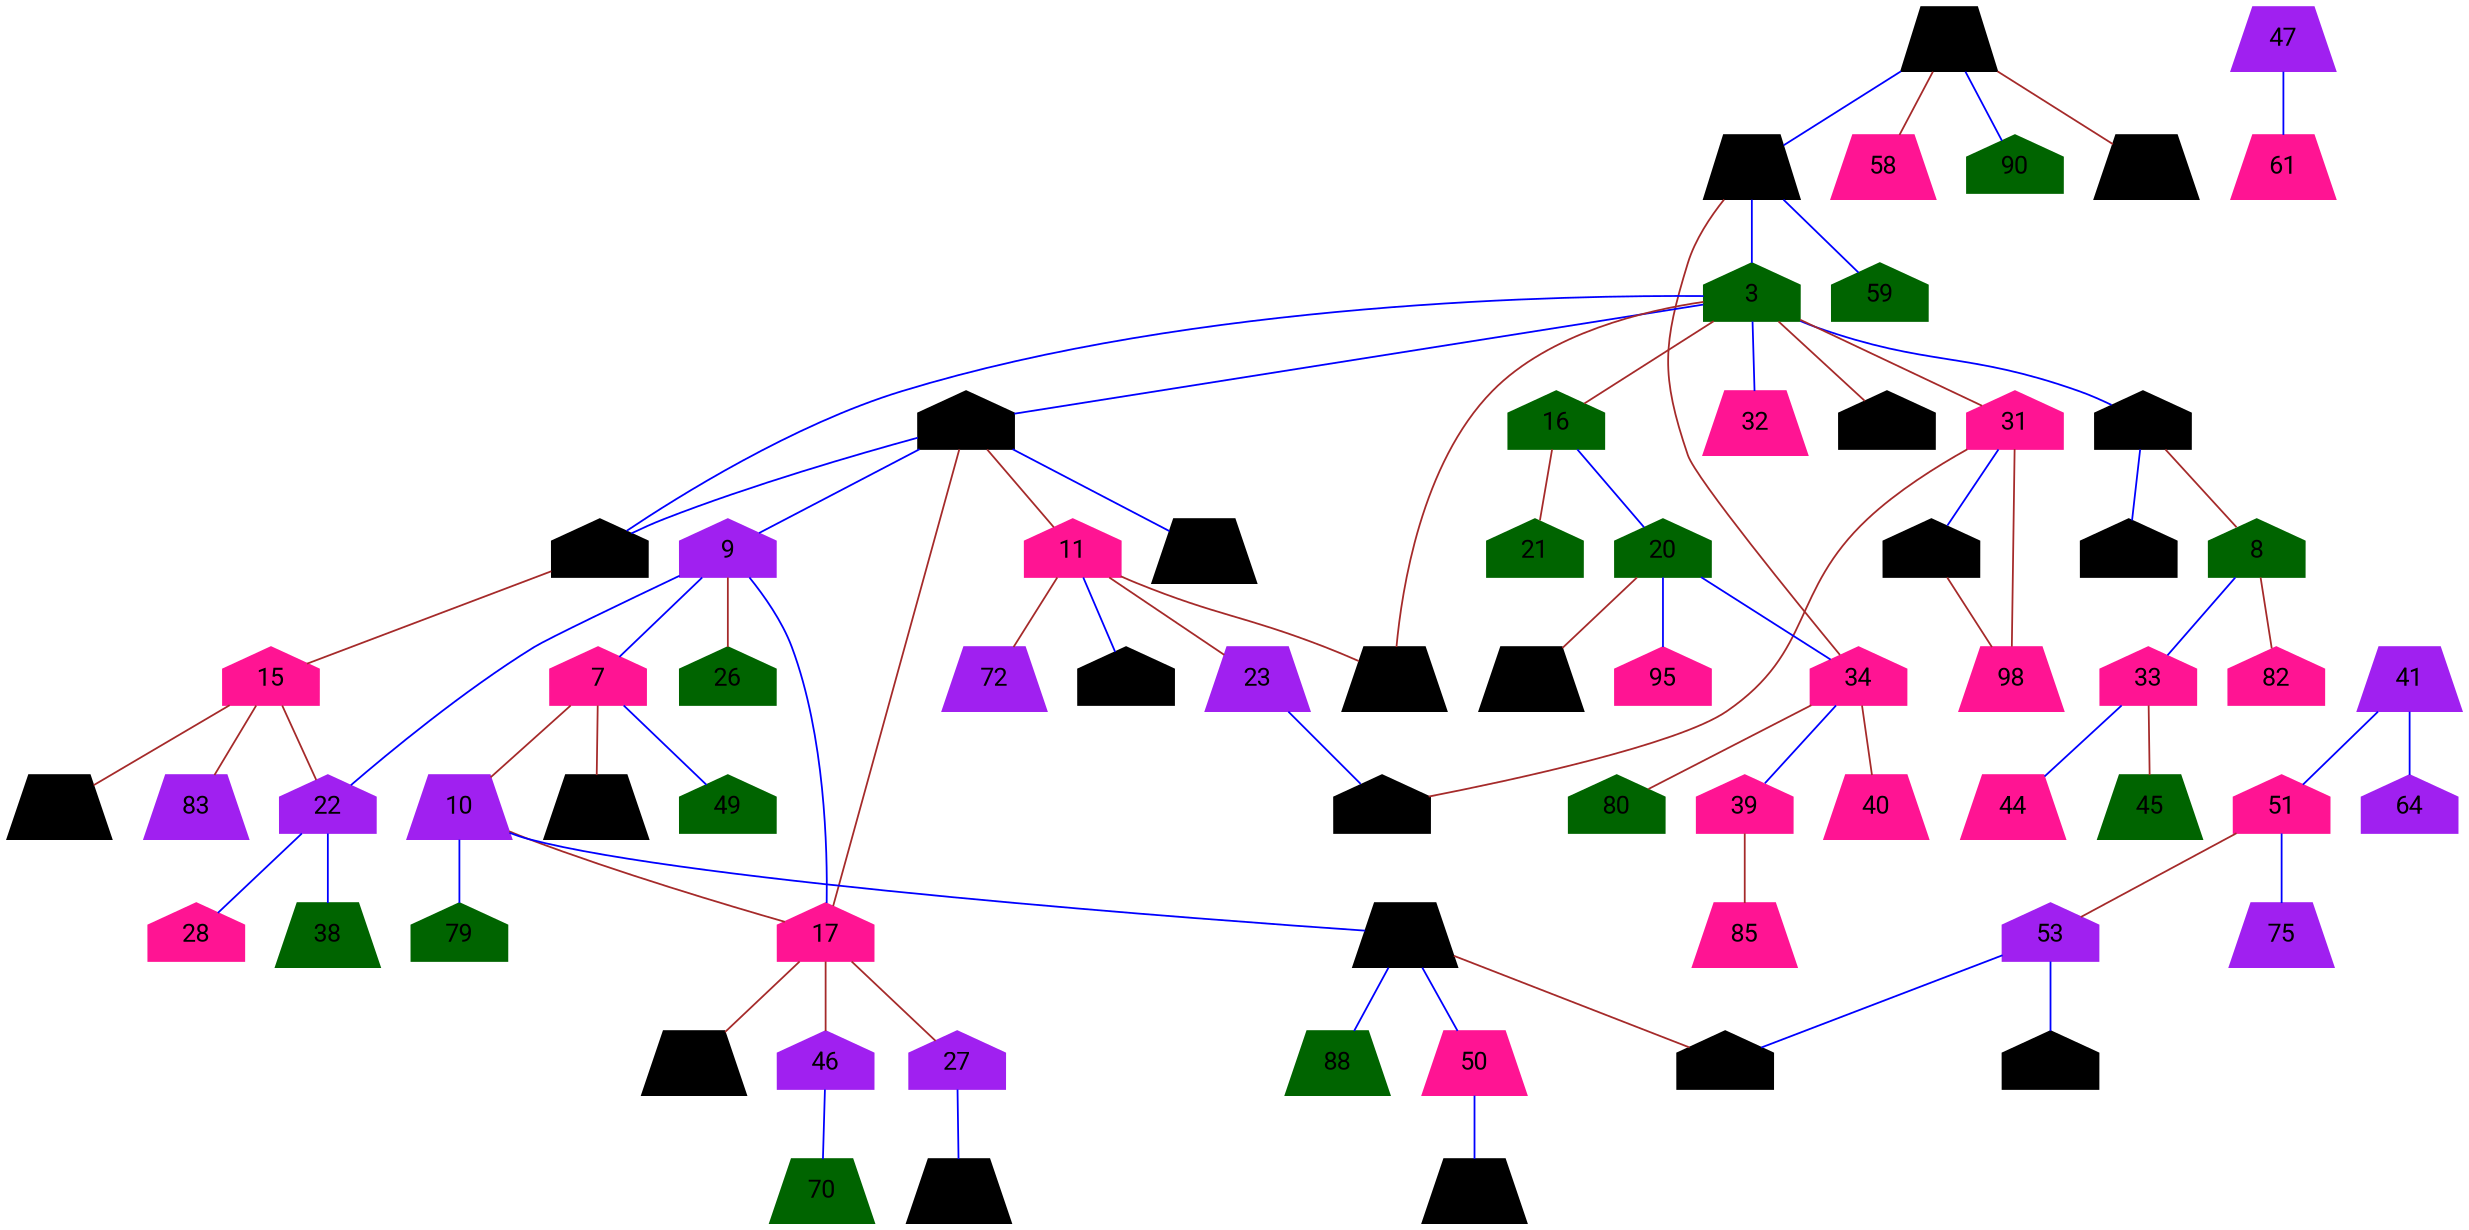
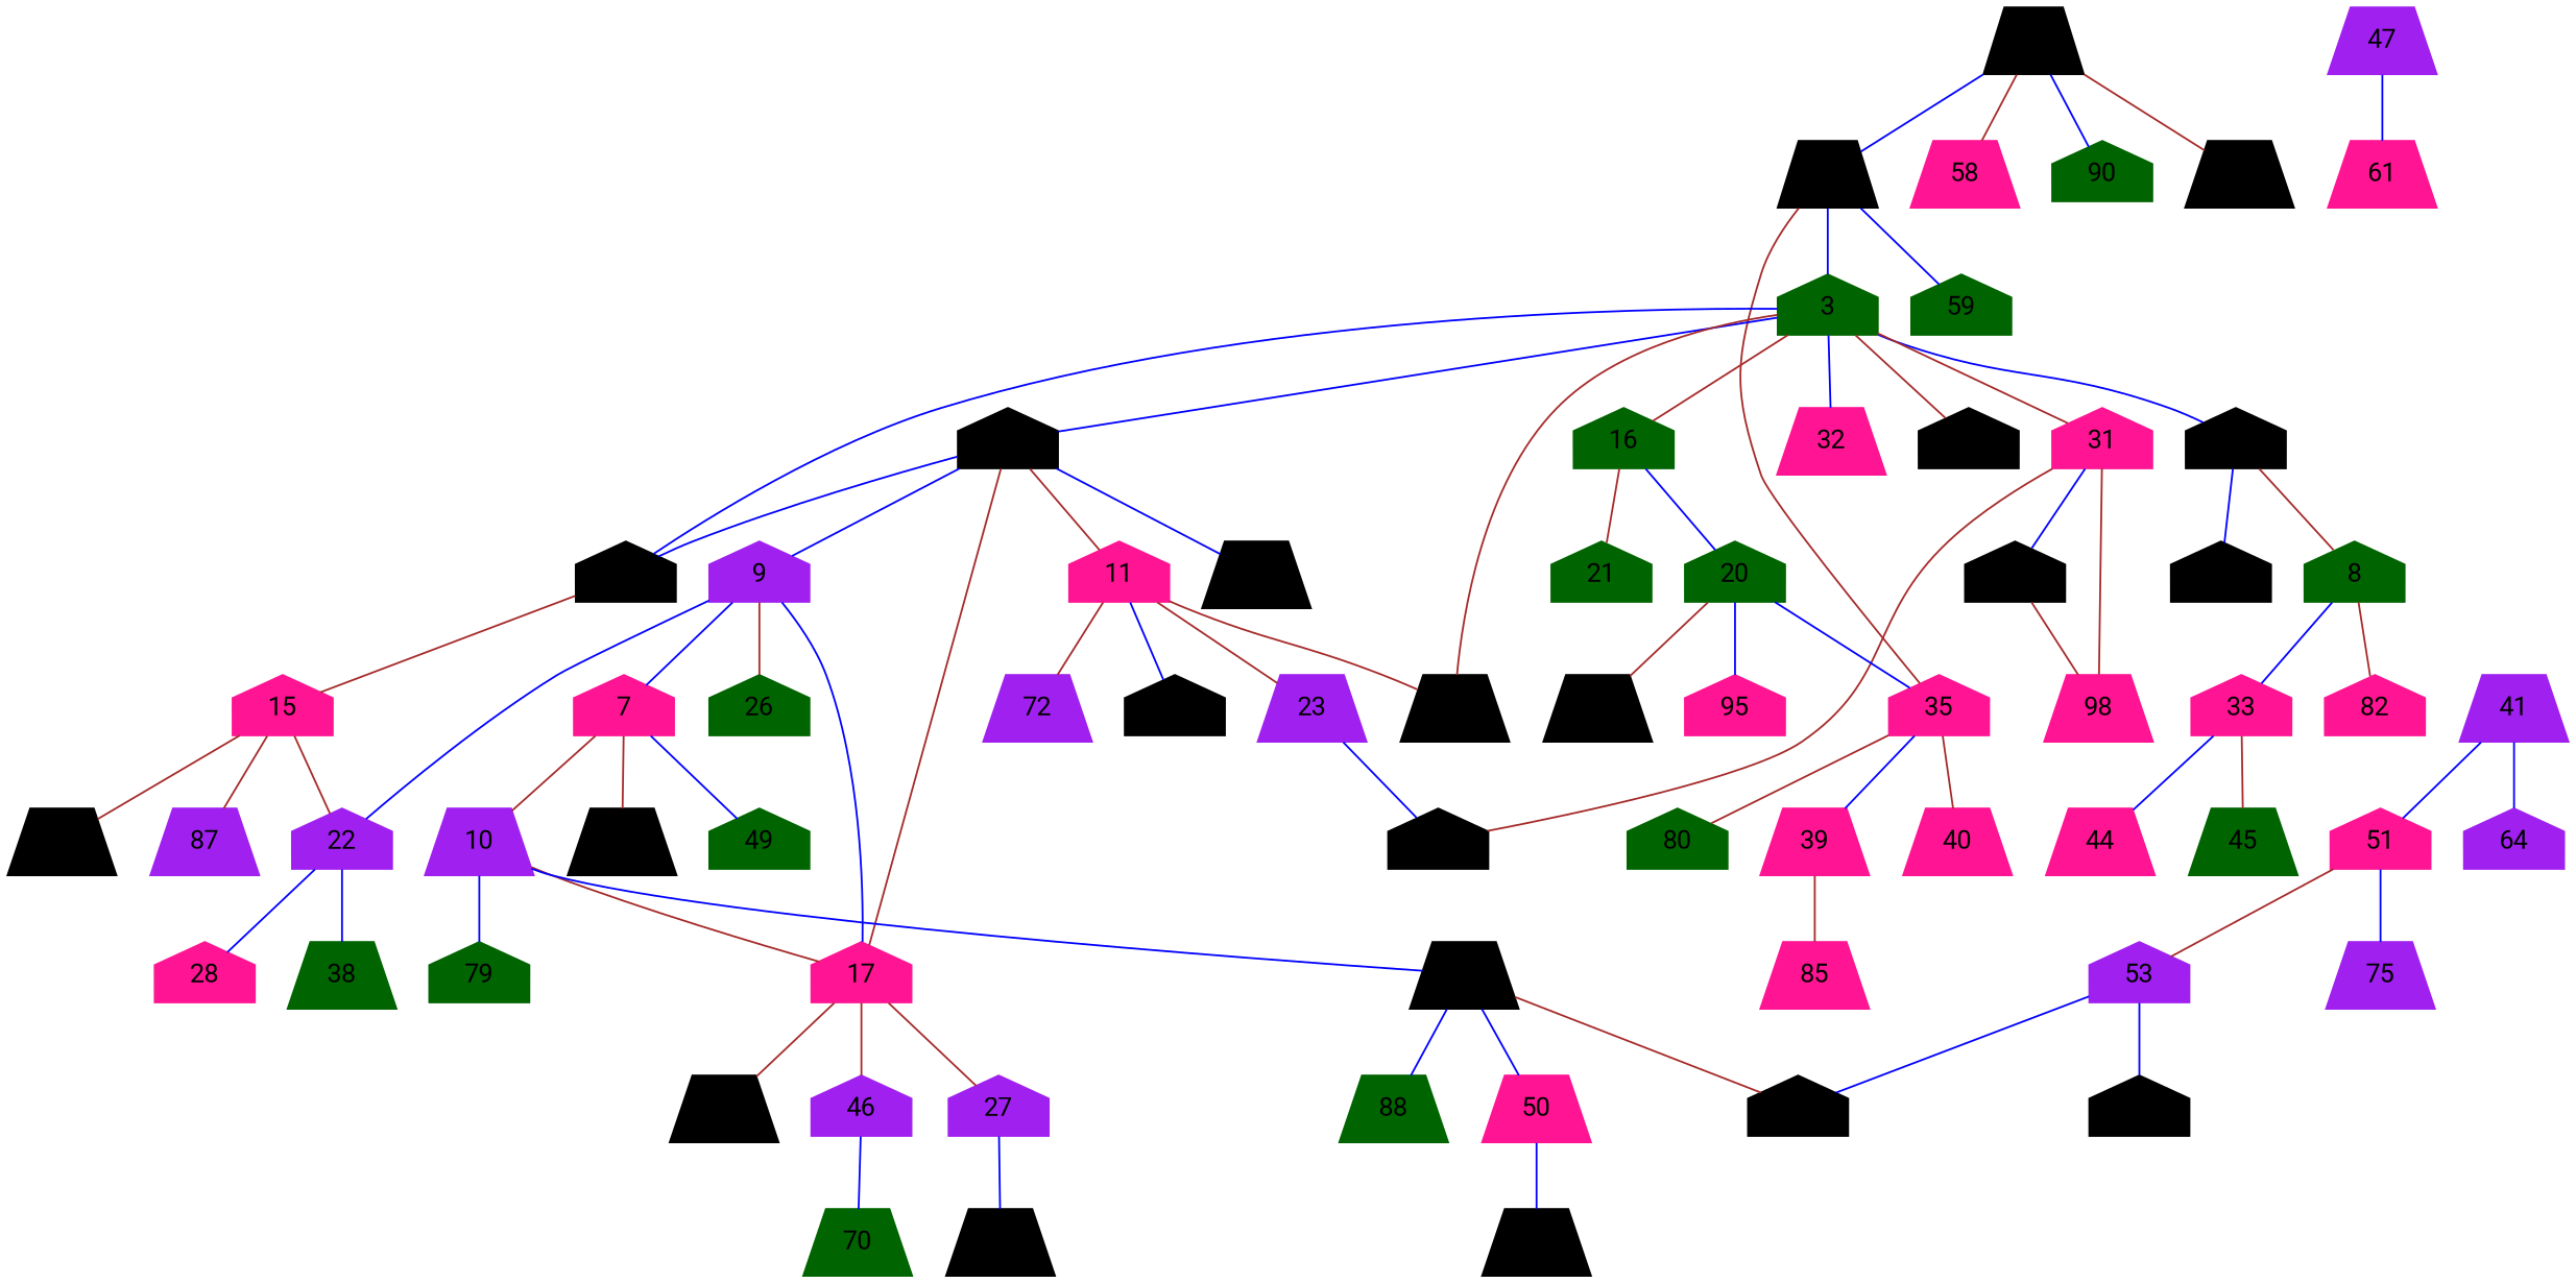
  graph {
    fontname=Roboto
    node [color=black fontname=Roboto shape=house style=filled]
    edge [color=blue fontname=Roboto]
    1 [shape=trapezium super="+18"]
    2 [shape=trapezium]
    58 [color=deeppink shape=trapezium super="+62"]
    90 [color=darkgreen]
    99 [shape=trapezium]
    3 [color=darkgreen super="+14"]
-   35 [color=deeppink super="+71" label=34]
+   35 [color=deeppink super="+71"]
    59 [color=darkgreen super="+73"]
    4
    5 [super="+48"]
    12 [super="+94"]
    16 [color=darkgreen super="+55"]
    19 [shape=trapezium]
    31 [color=deeppink super="+93"]
    32 [color=deeppink shape=trapezium super="+68"]
    96
-   39 [color=deeppink]
+   39 [color=deeppink shape=trapezium]
    40 [color=deeppink shape=trapezium]
    80 [color=darkgreen]
    8 [color=darkgreen super="+34"]
    67 [super="+87"]
    n22 [color=purple label=9 super="+69"]
    11 [color=deeppink super="+29"]
    17 [color=deeppink super="+43"]
    60 [shape=trapezium]
    15 [color=deeppink super="+25"]
    20 [color=darkgreen]
    21 [color=darkgreen]
    52
    84
    98 [color=deeppink shape=trapezium]
    33 [color=deeppink super="+36"]
    82 [color=deeppink]
    7 [color=deeppink super="+9"]
    22 [color=purple super="+37"]
    26 [color=darkgreen]
    23 [color=purple shape=trapezium]
    72 [color=purple shape=trapezium super="+97"]
    77
    27 [color=purple]
    30 [shape=trapezium]
    46 [color=purple]
    10 [color=purple shape=trapezium super="+92"]
    49 [color=darkgreen]
    54 [shape=trapezium]
    28 [color=deeppink super="+65"]
    38 [color=darkgreen shape=trapezium super="+89"]
    13 [shape=trapezium super="+81"]
    79 [color=darkgreen]
    44 [color=deeppink shape=trapezium]
    45 [color=darkgreen shape=trapezium]
    50 [color=deeppink shape=trapezium]
    66
    88 [color=darkgreen shape=trapezium]
    63 [shape=trapezium]
-   83 [color=purple shape=trapezium]
+   83 [color=purple shape=trapezium label=87]
    56 [shape=trapezium]
    24 [shape=trapezium]
    95 [color=deeppink]
    42 [shape=trapezium super="+78"]
    70 [color=darkgreen shape=trapezium]
    41 [color=purple shape=trapezium super="+76"]
    51 [color=deeppink super="+86"]
    64 [color=purple]
    47 [color=purple shape=trapezium super="+57"]
    61 [color=deeppink shape=trapezium]
    85 [color=deeppink shape=trapezium]
    53 [color=purple super="+91"]
    75 [color=purple shape=trapezium]
    74
    1 -- 2
    1 -- 58 [color=brown]
    1 -- 90
    1 -- 99 [color=brown]
    2 -- 3
    2 -- 35 [color=brown]
    2 -- 59
    3 -- 4
    3 -- 5
    3 -- 12
    3 -- 16 [color=brown]
    3 -- 19 [color=brown]
    3 -- 31 [color=brown]
    3 -- 32
    3 -- 96 [color=brown]
    35 -- 39
    35 -- 40 [color=brown]
    35 -- 80 [color=brown]
    4 -- 8 [color=brown]
    4 -- 67
    5 -- 12
    5 -- n22
    5 -- 11 [color=brown]
    5 -- 17 [color=brown]
    5 -- 60
    12 -- 15 [color=brown]
    16 -- 20
    16 -- 21 [color=brown]
    31 -- 52 [color=brown]
    31 -- 84
    31 -- 98 [color=brown]
    39 -- 85 [color=brown]
    8 -- 33
    8 -- 82 [color=brown]
    n22 -- 17
    n22 -- 7
    n22 -- 22
    n22 -- 26 [color=brown]
    11 -- 19 [color=brown]
    11 -- 23 [color=brown]
    11 -- 72 [color=brown]
    11 -- 77
    17 -- 27 [color=brown]
    17 -- 30 [color=brown]
    17 -- 46 [color=brown]
    15 -- 22 [color=brown]
    15 -- 63 [color=brown]
    15 -- 83 [color=brown]
    20 -- 35
    20 -- 24 [color=brown]
    20 -- 95
    84 -- 98 [color=brown]
    33 -- 44
    33 -- 45 [color=brown]
    7 -- 10 [color=brown]
    7 -- 49
    7 -- 54 [color=brown]
    22 -- 28
    22 -- 38
    23 -- 52
    27 -- 42
    46 -- 70
    10 -- 17 [color=brown]
    10 -- 13
    10 -- 79
    13 -- 50
    13 -- 66 [color=brown]
    13 -- 88
    50 -- 56
    41 -- 51
    41 -- 64
    51 -- 53 [color=brown]
    51 -- 75
    47 -- 61
    53 -- 66
    53 -- 74
  }
